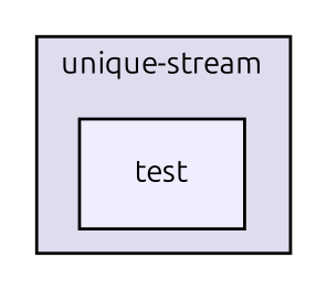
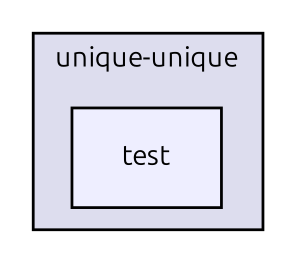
  digraph {
    compound=true
    fontname=Ubuntu
    n1 [fillcolor="#eeeeff" fontname=Ubuntu fontsize=10 label=test pencolor=black shape=box style=filled]
    subgraph cluster_1 {
      bgcolor="#ddddee"
      fontsize=10
-     label="unique-stream"
+     label="unique-unique"
      pencolor=black
      n1
    }
  }
